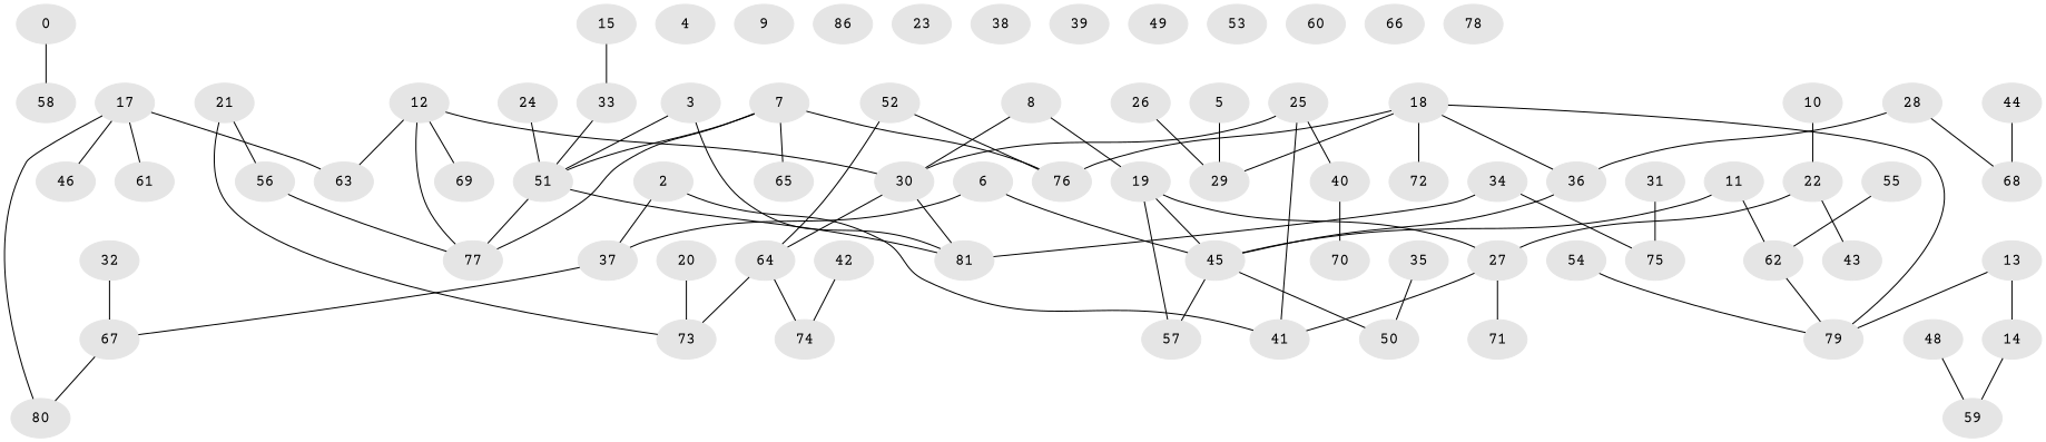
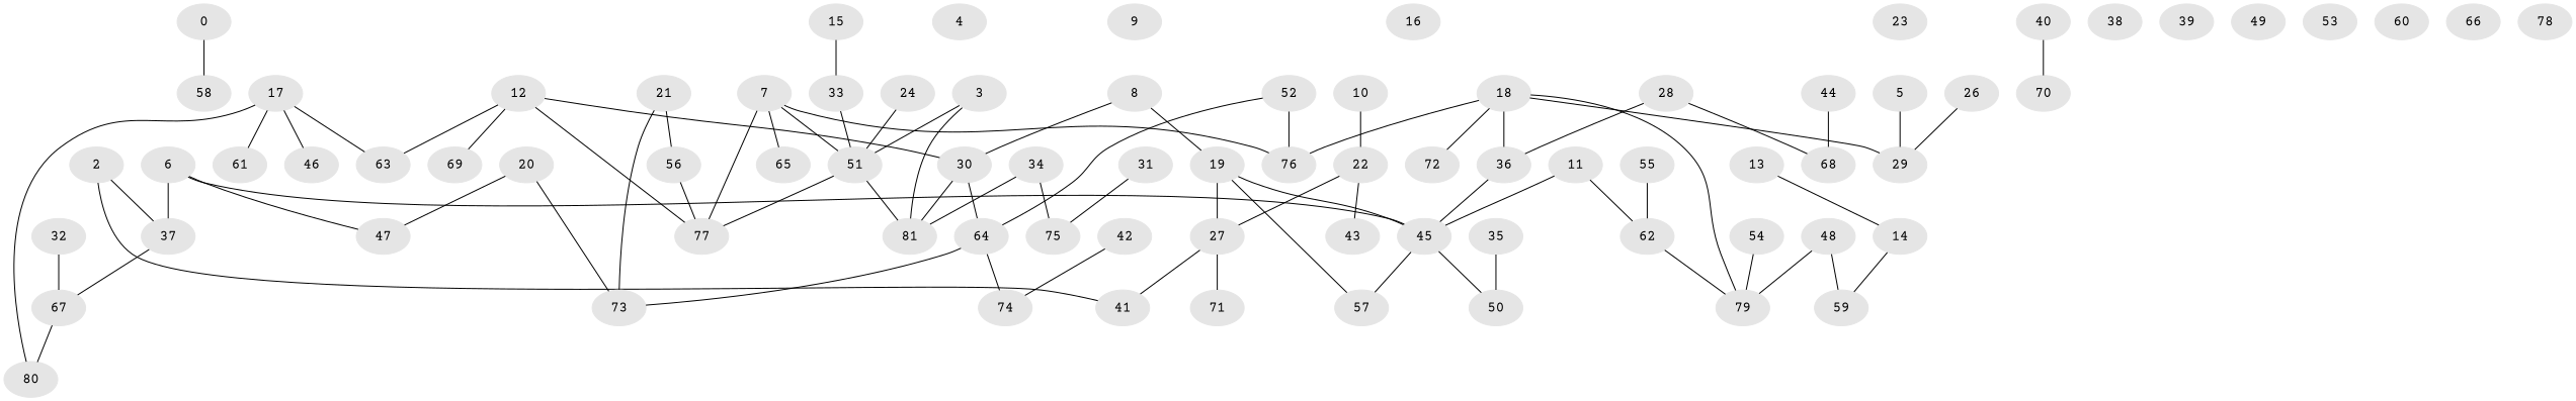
  graph {
    fontname="Courier Prime"
    node [color=gray90 fontname="Courier Prime" style=filled]
    edge [fontname="Courier Prime"]
    n1 [label=0]
    58
    2
    37
    41
    67
    3
    51
    81
    77
    4
    5
    29
    6
    45
+   47
    57
    50
    7
    65
    76
    8
    19
    30
    27
    64
    9
    10
    22
    43
    11
    62
    79
    12
    63
    69
    13
    14
    59
    15
    33
-   16 [label=86]
+   16
    17
    46
    61
    80
    18
    36
    72
    71
    20
    73
    21
    56
    23
    24
-   25
    40
    70
    26
    28
    68
    74
    31
    75
    32
    34
    35
    38
    39
    42
    44
    48
    49
    52
    53
    54
    55
    60
    66
    78
    n1 -- 58
    2 -- 37
    2 -- 41
    37 -- 67
    67 -- 80
    3 -- 51
    3 -- 81
    51 -- 81
    51 -- 77
    5 -- 29
    6 -- 37
    6 -- 45
+   6 -- 47
    45 -- 57
    45 -- 50
    7 -- 51
    7 -- 77
    7 -- 65
    7 -- 76
    8 -- 19
    8 -- 30
    19 -- 45
    19 -- 57
    19 -- 27
    30 -- 81
    30 -- 64
    27 -- 41
    27 -- 71
    64 -- 73
    64 -- 74
    10 -- 22
    22 -- 27
    22 -- 43
    11 -- 45
    11 -- 62
    62 -- 79
    12 -- 77
    12 -- 30
    12 -- 63
    12 -- 69
    13 -- 14
    14 -- 59
    15 -- 33
    33 -- 51
    17 -- 63
    17 -- 46
    17 -- 61
    17 -- 80
    18 -- 29
    18 -- 76
    18 -- 79
    18 -- 36
    18 -- 72
    36 -- 45
+   20 -- 47
    20 -- 73
    21 -- 73
    21 -- 56
    56 -- 77
    24 -- 51
-   25 -- 41
-   25 -- 30
-   25 -- 40
    40 -- 70
    26 -- 29
    28 -- 36
    28 -- 68
    31 -- 75
    32 -- 67
    34 -- 81
    34 -- 75
    35 -- 50
    42 -- 74
    44 -- 68
-   13 -- 79
+   48 -- 79
    48 -- 59
    52 -- 76
    52 -- 64
    54 -- 79
    55 -- 62
  }
